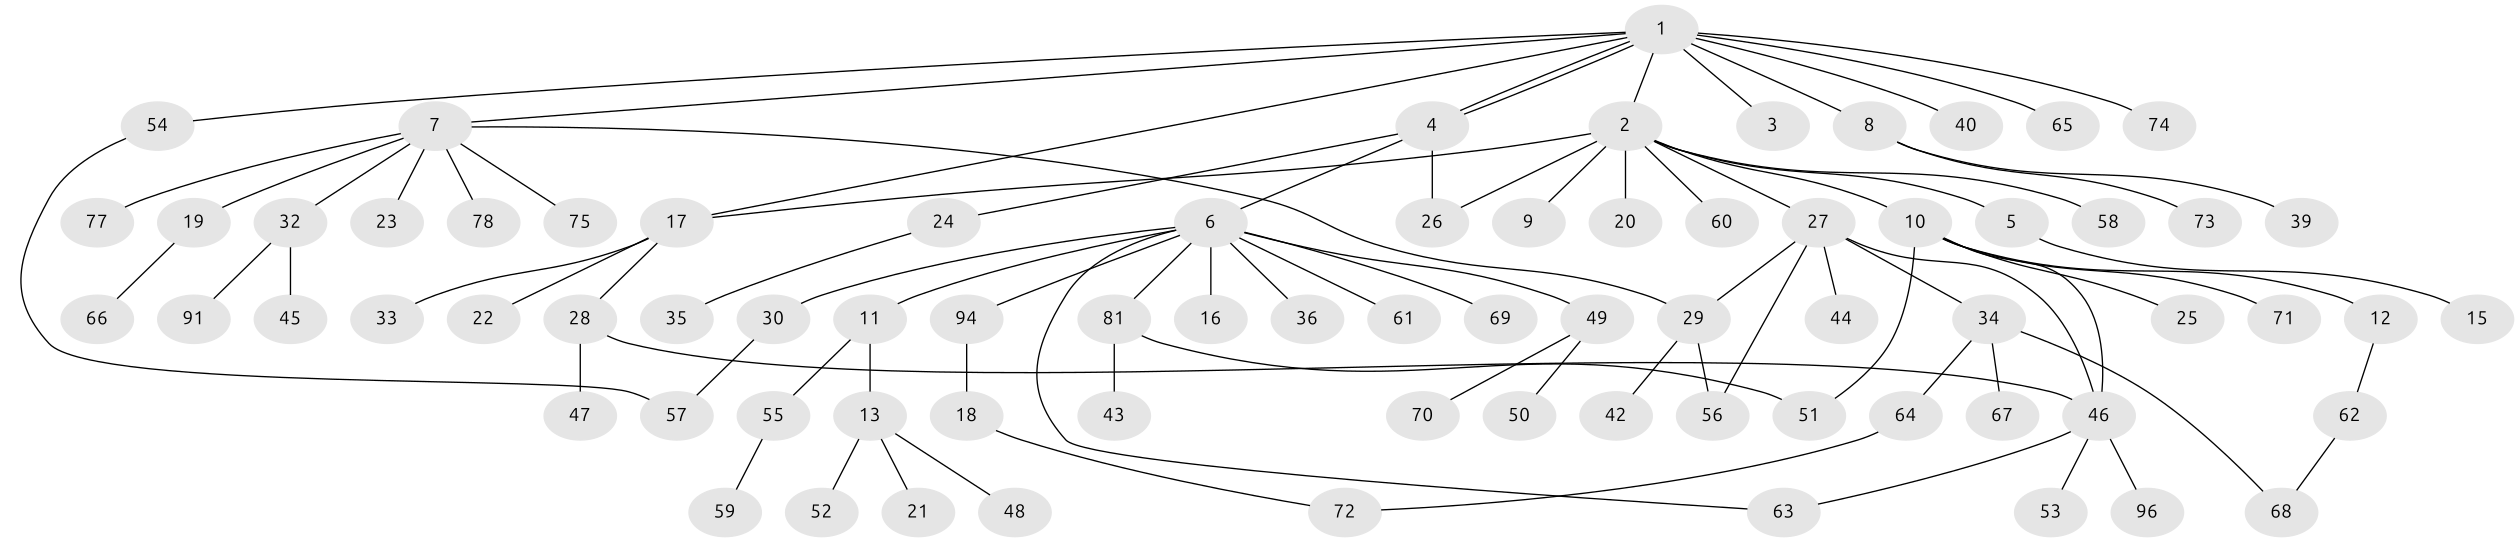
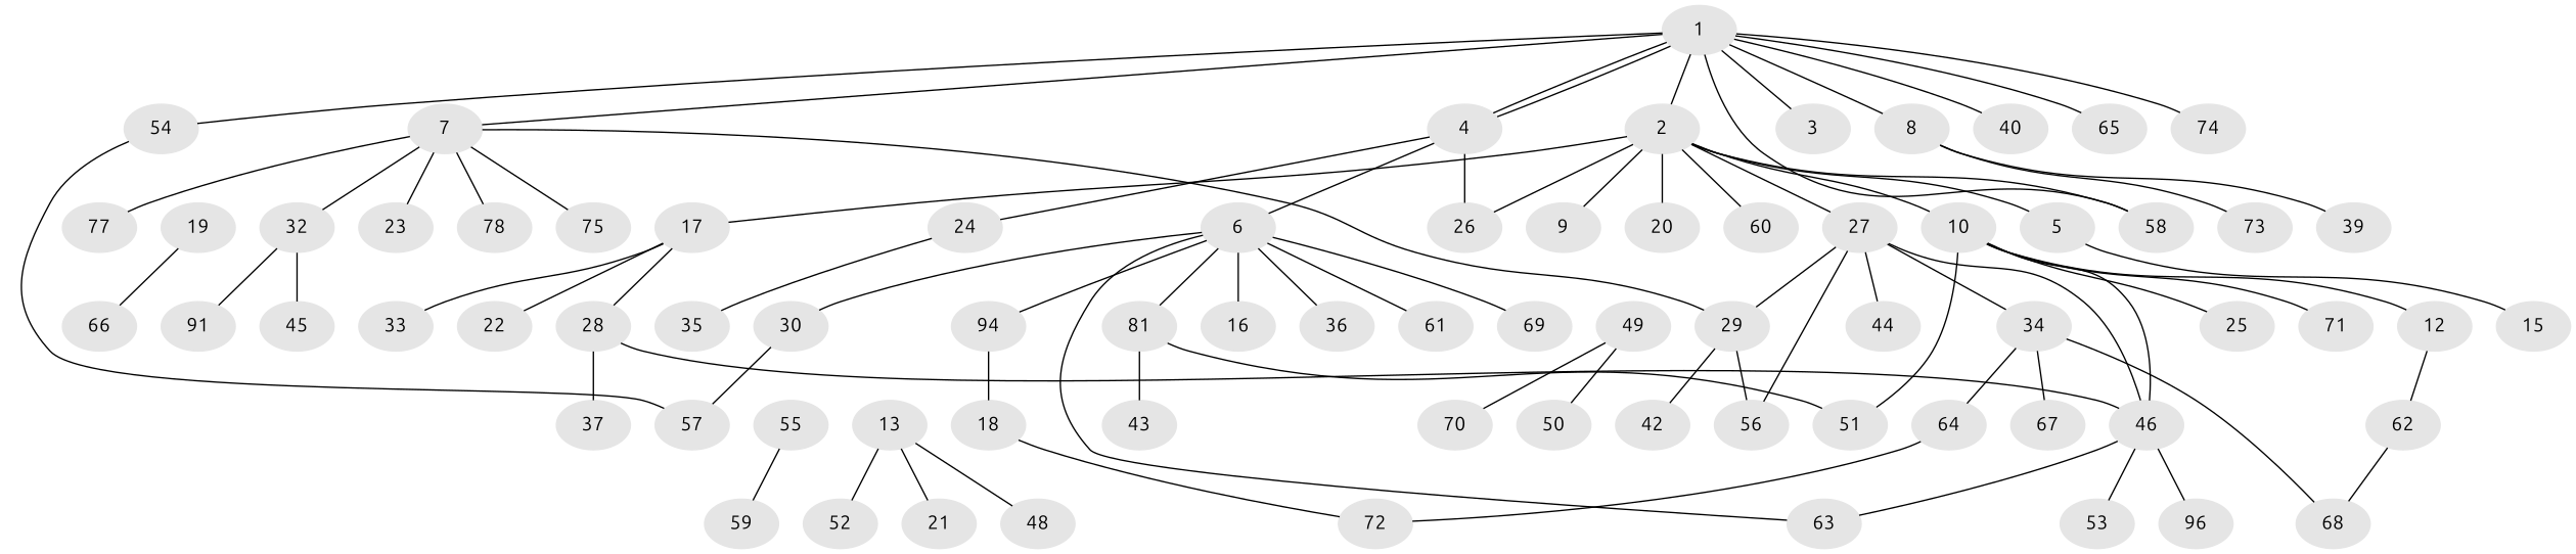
  graph {
    fontname=Ubuntu
    node [color=gray90 fontname=Ubuntu style=filled]
    edge [fontname=Ubuntu]
    1
    2
    3
    4
    7
    8
    17
    40
    54
    65
    74
    5
    9
    10
    20
    26
    27
    58
    60
    6
    24
    19
    23
    29
    32
    n26 [label=78]
    75
    77
    39
    73
    22
    28
    33
    57
    15
    25
    12
    46
    51
    71
    34
    44
    56
-   11
    n45 [label=94]
    16
    30
    n48 [label=81]
    36
    49
    61
    63
    69
    35
    13
    55
    18
    43
    50
    70
    66
    42
    n63 [label=91]
    45
    62
    53
    n67 [label=96]
    21
    48
    52
    59
    68
    72
-   37 [label=47]
+   37
    64
    67
    1 -- 2
    1 -- 3
    1 -- 4
    1 -- 4
    1 -- 7
    1 -- 8
-   1 -- 17
+   1 -- 58
    1 -- 40
    1 -- 54
    1 -- 65
    1 -- 74
    2 -- 17
    2 -- 5
    2 -- 9
    2 -- 10
    2 -- 20
    2 -- 26
    2 -- 27
    2 -- 58
    2 -- 60
    4 -- 26
    4 -- 6
    4 -- 24
-   7 -- 19
    7 -- 23
    7 -- 29
    7 -- 32
    7 -- n26
    7 -- 75
    7 -- 77
    8 -- 39
    8 -- 73
    17 -- 22
    17 -- 28
    17 -- 33
    54 -- 57
    5 -- 15
    10 -- 25
    10 -- 12
    10 -- 46
    10 -- 51
    10 -- 71
    27 -- 29
    27 -- 46
    27 -- 34
    27 -- 44
    27 -- 56
-   6 -- 11
    6 -- n45
    6 -- 16
    6 -- 30
    6 -- n48
    6 -- 36
-   6 -- 49
    6 -- 61
    6 -- 63
    6 -- 69
    24 -- 35
    19 -- 66
    29 -- 56
    29 -- 42
    32 -- n63
    32 -- 45
    28 -- 46
    28 -- 37
    12 -- 62
    46 -- 63
    46 -- 53
    46 -- n67
    34 -- 68
    34 -- 64
    34 -- 67
-   11 -- 13
-   11 -- 55
    n45 -- 18
    30 -- 57
    n48 -- 51
    n48 -- 43
    49 -- 50
    49 -- 70
    13 -- 21
    13 -- 48
    13 -- 52
    55 -- 59
    18 -- 72
    62 -- 68
    64 -- 72
  }
